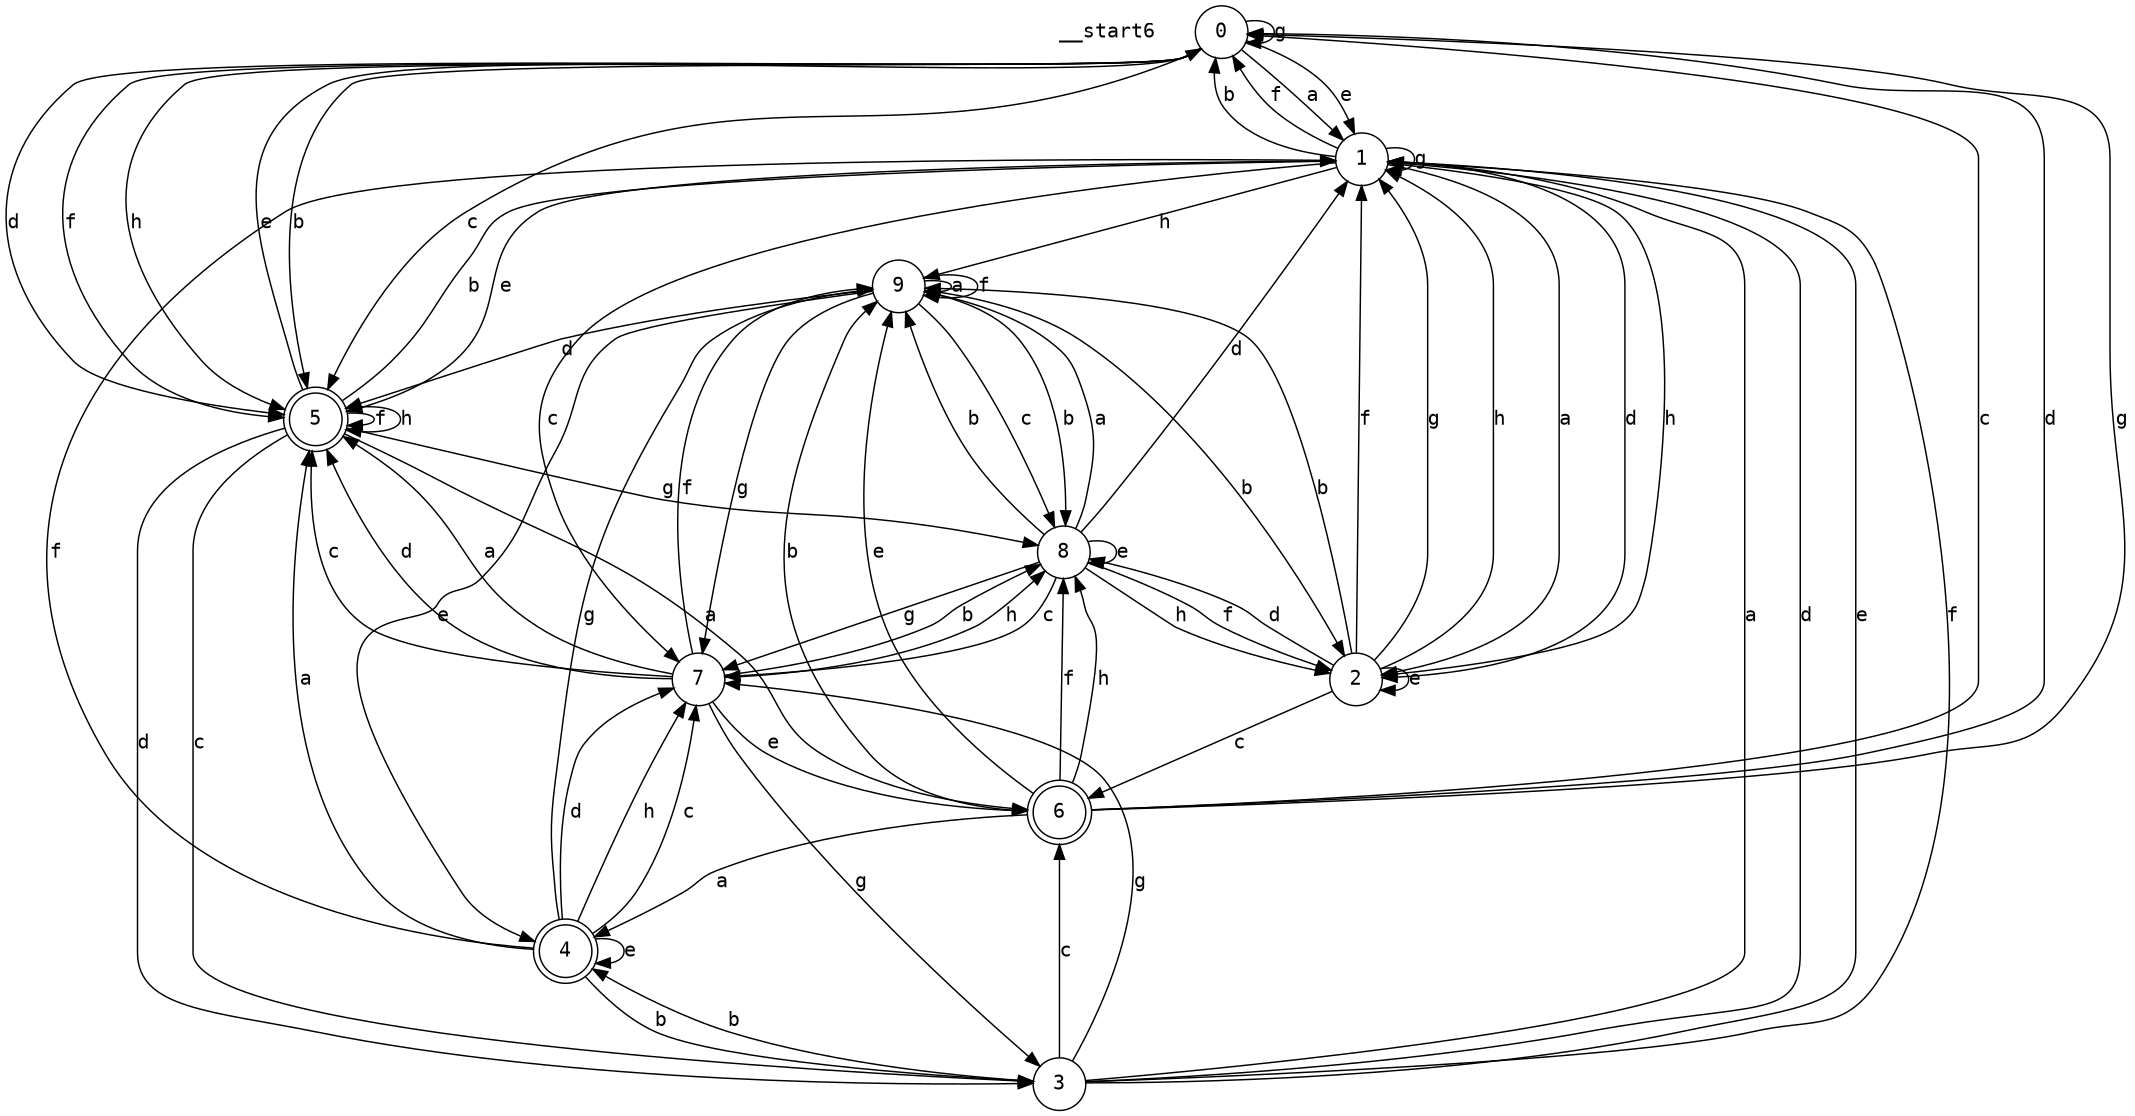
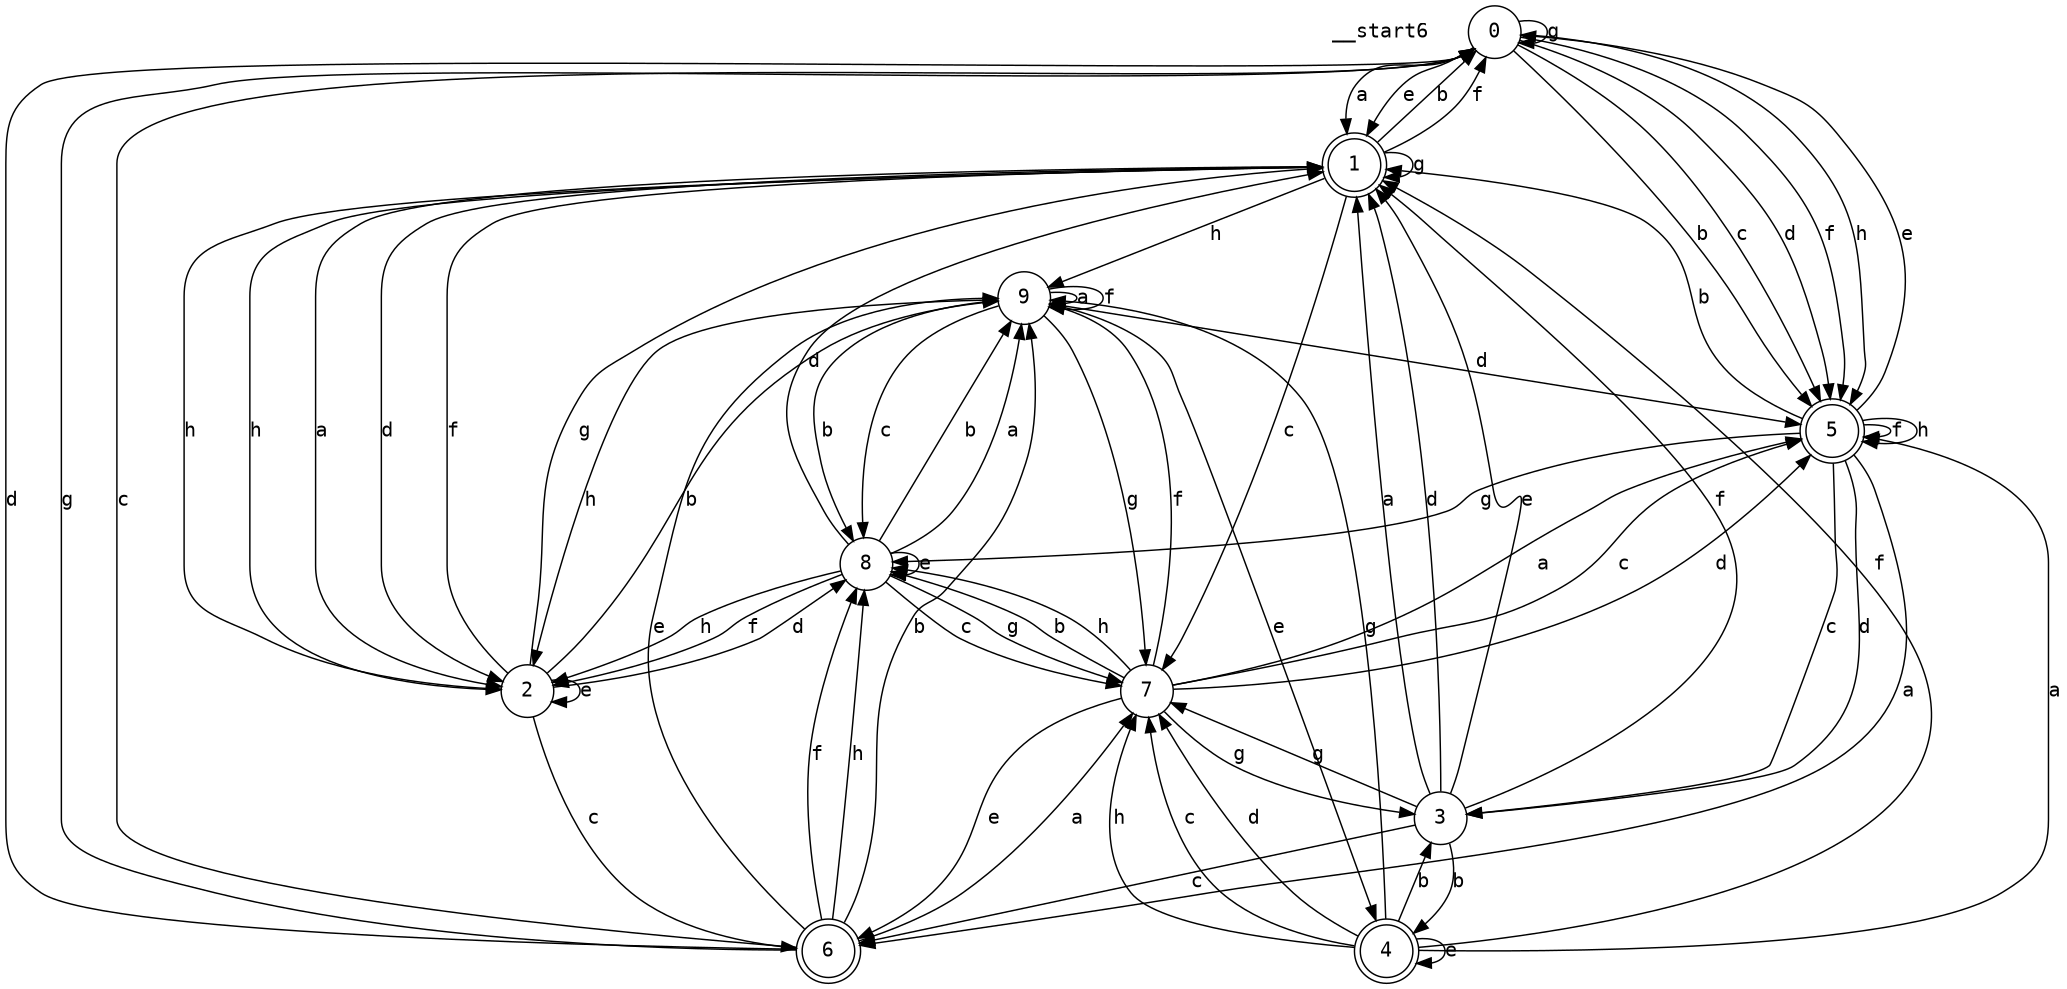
  digraph {
    fontname="DejaVu Sans Mono"
    rankdir=TB
    node [fontname="DejaVu Sans Mono" shape=circle color=black fillcolor=white style=filled]
    edge [fontname="DejaVu Sans Mono"]
    n1 [label=__start6 shape=none color="" fillcolor="" style=""]
    n2 [label=0]
-   n3 [label=1 style="rounded,filled"]
+   n3 [label=1 shape=doublecircle style="rounded,filled"]
    n4 [label=5 shape=doublecircle style="rounded,filled"]
    n5 [label=2]
    n6 [label=7]
    n7 [label=9]
    n8 [label=3]
    n9 [label=6 shape=doublecircle style="rounded,filled"]
    n10 [label=8]
    n11 [label=4 shape=doublecircle style="rounded,filled"]
    n2 -> n2 [label=g]
    n2 -> n3 [label=a]
    n2 -> n3 [label=e]
    n2 -> n4 [label=b]
    n2 -> n4 [label=c]
    n2 -> n4 [label=d]
    n2 -> n4 [label=f]
    n2 -> n4 [label=h]
    n3 -> n2 [label=b]
    n3 -> n2 [label=f]
    n3 -> n3 [label=g]
-   n3 -> n4 [label=e]
    n3 -> n5 [label=a]
    n3 -> n5 [label=d]
    n3 -> n5 [label=h]
    n3 -> n6 [label=c]
    n3 -> n7 [label=h]
    n4 -> n2 [label=e]
    n4 -> n3 [label=b]
    n4 -> n4 [label=f]
    n4 -> n4 [label=h]
    n4 -> n8 [label=c]
    n4 -> n8 [label=d]
    n4 -> n9 [label=a]
    n4 -> n10 [label=g]
    n5 -> n3 [label=f]
    n5 -> n3 [label=g]
    n5 -> n3 [label=h]
    n5 -> n5 [label=e]
    n5 -> n7 [label=b]
    n5 -> n9 [label=c]
    n5 -> n10 [label=d]
    n6 -> n4 [label=a]
    n6 -> n4 [label=c]
    n6 -> n4 [label=d]
    n6 -> n7 [label=f]
    n6 -> n8 [label=g]
    n6 -> n9 [label=e]
    n6 -> n10 [label=b]
    n6 -> n10 [label=h]
    n7 -> n4 [label=d]
-   n7 -> n5 [label=b]
+   n7 -> n5 [label=h]
    n7 -> n6 [label=g]
    n7 -> n7 [label=a]
    n7 -> n7 [label=f]
    n7 -> n10 [label=b]
    n7 -> n10 [label=c]
    n7 -> n11 [label=e]
    n8 -> n3 [label=a]
    n8 -> n3 [label=d]
    n8 -> n3 [label=e]
    n8 -> n3 [label=f]
    n8 -> n6 [label=g]
    n8 -> n9 [label=c]
    n8 -> n11 [label=b]
    n9 -> n2 [label=c]
    n9 -> n2 [label=d]
    n9 -> n2 [label=g]
-   n9 -> n11 [label=a]
+   n9 -> n6 [label=a]
    n9 -> n7 [label=b]
    n9 -> n7 [label=e]
    n9 -> n10 [label=f]
    n9 -> n10 [label=h]
    n10 -> n3 [label=d]
    n10 -> n5 [label=f]
    n10 -> n5 [label=h]
    n10 -> n6 [label=c]
    n10 -> n6 [label=g]
    n10 -> n7 [label=a]
    n10 -> n7 [label=b]
    n10 -> n10 [label=e]
    n11 -> n3 [label=f]
    n11 -> n4 [label=a]
    n11 -> n6 [label=c]
    n11 -> n6 [label=d]
    n11 -> n6 [label=h]
    n11 -> n7 [label=g]
    n11 -> n8 [label=b]
    n11 -> n11 [label=e]
  }
